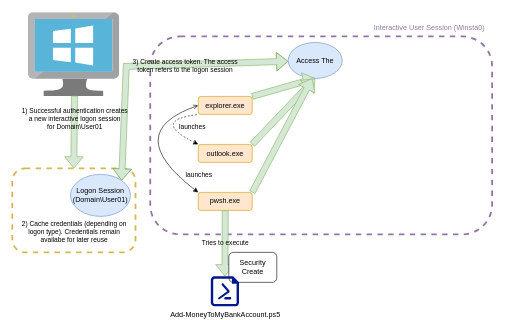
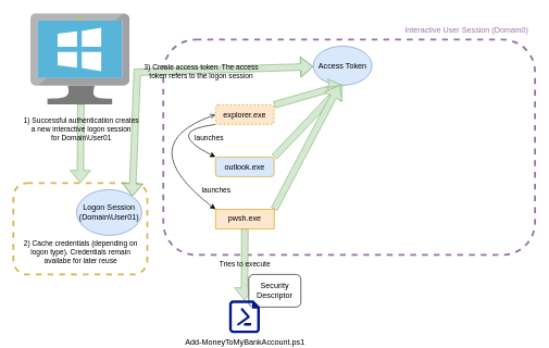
  <mxCell id="0" />
  <mxCell id="1" parent="0" />
  <mxCell id="2" value="" style="rounded=1;whiteSpace=wrap;html=1;fillColor=none;dashed=1;strokeColor=#d6b656;strokeWidth=3;" parent="1" vertex="1"><mxGeometry x="20" y="280" width="205.41" height="140" as="geometry" /></mxCell>
  <mxCell id="3" value="" style="rounded=1;whiteSpace=wrap;html=1;fillColor=none;dashed=1;strokeColor=#9673a6;strokeWidth=3;" parent="1" vertex="1"><mxGeometry x="250" y="60" width="570" height="330" as="geometry" /></mxCell>
  <mxCell id="4" value="" style="shape=flexArrow;endArrow=classic;startArrow=classic;html=1;rounded=0;fillColor=#d5e8d4;strokeColor=#82b366;exitX=1;exitY=0;exitDx=0;exitDy=0;" parent="1" source="26" target="12" edge="1"><mxGeometry width="100" height="100" relative="1" as="geometry"><mxPoint x="306.09" y="120" as="sourcePoint" /><mxPoint x="360" y="590" as="targetPoint" /><Array as="points"><mxPoint x="210" y="110" /></Array></mxGeometry></mxCell>
  <mxCell id="5" value="3) Create access token. The access&lt;br&gt;token refers to the logon session" style="edgeLabel;html=1;align=center;verticalAlign=middle;resizable=0;points=[];labelBackgroundColor=none;" parent="4" vertex="1" connectable="0"><mxGeometry x="0.041" y="-2" relative="1" as="geometry"><mxPoint x="48" y="-2" as="offset" /></mxGeometry></mxCell>
  <mxCell id="6" value="" style="shape=flexArrow;endArrow=classic;html=1;rounded=0;exitX=0.5;exitY=1;exitDx=0;exitDy=0;entryX=0.5;entryY=0;entryDx=0;entryDy=0;entryPerimeter=0;fillColor=#d5e8d4;strokeColor=#82b366;" parent="1" source="16" target="23" edge="1"><mxGeometry width="50" height="50" relative="1" as="geometry"><mxPoint x="420" y="460" as="sourcePoint" /><mxPoint x="470" y="410" as="targetPoint" /></mxGeometry></mxCell>
  <mxCell id="7" value="Tries to execute" style="edgeLabel;html=1;align=center;verticalAlign=middle;resizable=0;points=[];labelBackgroundColor=none;" parent="6" vertex="1" connectable="0"><mxGeometry x="-0.605" y="2" relative="1" as="geometry"><mxPoint x="-2" y="32" as="offset" /></mxGeometry></mxCell>
- <mxCell id="8" value="Security&lt;br&gt;Create" style="rounded=1;whiteSpace=wrap;html=1;" parent="1" vertex="1"><mxGeometry x="381" y="420" width="80" height="50" as="geometry" /></mxCell>
+ <mxCell id="8" value="Security&lt;br&gt;Descriptor" style="rounded=1;whiteSpace=wrap;html=1;" parent="1" vertex="1"><mxGeometry x="381" y="420" width="80" height="50" as="geometry" /></mxCell>
  <mxCell id="9" value="" style="image;sketch=0;aspect=fixed;html=1;points=[];align=center;fontSize=12;image=img/lib/mscae/VirtualMachineWindows.svg;" parent="1" vertex="1"><mxGeometry x="46.62" y="20" width="152.17" height="140" as="geometry" /></mxCell>
  <mxCell id="10" value="" style="shape=flexArrow;endArrow=classic;html=1;rounded=0;exitX=0.506;exitY=0.993;exitDx=0;exitDy=0;exitPerimeter=0;entryX=0.5;entryY=0;entryDx=0;entryDy=0;fillColor=#d5e8d4;strokeColor=#82b366;" parent="1" source="9" target="2" edge="1"><mxGeometry width="50" height="50" relative="1" as="geometry"><mxPoint x="245.59" y="190" as="sourcePoint" /><mxPoint x="238.045" y="280" as="targetPoint" /></mxGeometry></mxCell>
  <mxCell id="11" value="1) Successful authentication creates&lt;br&gt;a new interactive logon session&lt;br&gt;for Domain\User01" style="edgeLabel;html=1;align=center;verticalAlign=middle;resizable=0;points=[];labelBackgroundColor=none;" parent="10" vertex="1" connectable="0"><mxGeometry x="-0.387" relative="1" as="geometry"><mxPoint as="offset" /></mxGeometry></mxCell>
- <mxCell id="12" value="Access The" style="ellipse;whiteSpace=wrap;html=1;fillColor=#dae8fc;strokeColor=#6c8ebf;" parent="1" vertex="1"><mxGeometry x="480" y="70" width="90" height="60" as="geometry" /></mxCell>
+ <mxCell id="12" value="Access Token" style="ellipse;whiteSpace=wrap;html=1;fillColor=#dae8fc;strokeColor=#6c8ebf;" parent="1" vertex="1"><mxGeometry x="480" y="70" width="90" height="60" as="geometry" /></mxCell>
  <mxCell id="13" value="" style="shape=flexArrow;endArrow=classic;html=1;rounded=0;entryX=0.5;entryY=1;entryDx=0;entryDy=0;exitX=1;exitY=0;exitDx=0;exitDy=0;fillColor=#d5e8d4;strokeColor=#82b366;" parent="1" source="14" target="12" edge="1"><mxGeometry width="50" height="50" relative="1" as="geometry"><mxPoint x="420" y="240" as="sourcePoint" /><mxPoint x="470" y="190" as="targetPoint" /></mxGeometry></mxCell>
- <mxCell id="14" value="explorer.exe" style="rounded=1;whiteSpace=wrap;html=1;fillColor=#ffe6cc;strokeColor=#d79b00;" parent="1" vertex="1"><mxGeometry x="330" y="160" width="90" height="30" as="geometry" /></mxCell>
+ <mxCell id="14" value="explorer.exe" style="rounded=1;whiteSpace=wrap;html=1;fillColor=#ffe6cc;strokeColor=#d79b00;dashed=1;" parent="1" vertex="1"><mxGeometry x="330" y="160" width="90" height="30" as="geometry" /></mxCell>
  <mxCell id="15" value="" style="shape=flexArrow;endArrow=classic;html=1;rounded=0;entryX=0.5;entryY=1;entryDx=0;entryDy=0;exitX=1;exitY=0;exitDx=0;exitDy=0;fillColor=#d5e8d4;strokeColor=#82b366;" parent="1" source="17" target="12" edge="1"><mxGeometry width="50" height="50" relative="1" as="geometry"><mxPoint x="355" y="225" as="sourcePoint" /><mxPoint x="513" y="141" as="targetPoint" /></mxGeometry></mxCell>
- <mxCell id="16" value="pwsh.exe" style="rounded=1;whiteSpace=wrap;html=1;fillColor=#ffe6cc;strokeColor=#d79b00;" parent="1" vertex="1"><mxGeometry x="330" y="320" width="90" height="30" as="geometry" /></mxCell>
- <mxCell id="17" value="outlook.exe" style="rounded=1;whiteSpace=wrap;html=1;fillColor=#ffe6cc;strokeColor=#d79b00;" parent="1" vertex="1"><mxGeometry x="330" y="240" width="90" height="30" as="geometry" /></mxCell>
+ <mxCell id="16" value="pwsh.exe" style="whiteSpace=wrap;html=1;fillColor=#ffe6cc;strokeColor=#d79b00;rounded=0;" parent="1" vertex="1"><mxGeometry x="330" y="320" width="90" height="30" as="geometry" /></mxCell>
+ <mxCell id="17" value="outlook.exe" style="rounded=1;whiteSpace=wrap;html=1;fillColor=#dae8fc;strokeColor=#d79b00;" parent="1" vertex="1"><mxGeometry x="330" y="240" width="90" height="30" as="geometry" /></mxCell>
  <mxCell id="18" value="" style="shape=flexArrow;endArrow=classic;html=1;rounded=0;exitX=1;exitY=0;exitDx=0;exitDy=0;fillColor=#d5e8d4;strokeColor=#82b366;" parent="1" source="16" edge="1"><mxGeometry width="50" height="50" relative="1" as="geometry"><mxPoint x="345" y="215" as="sourcePoint" /><mxPoint x="520" y="130" as="targetPoint" /></mxGeometry></mxCell>
- <mxCell id="19" value="" style="curved=1;endArrow=none;html=1;rounded=0;endFill=0;entryX=0;entryY=1;entryDx=0;entryDy=0;exitX=0;exitY=0;exitDx=0;exitDy=0;startArrow=classic;startFill=1;dashed=1;" parent="1" source="17" target="14" edge="1"><mxGeometry width="50" height="50" relative="1" as="geometry"><mxPoint x="420" y="240" as="sourcePoint" /><mxPoint x="470" y="190" as="targetPoint" /><Array as="points"><mxPoint x="250" y="200" /></Array></mxGeometry></mxCell>
+ <mxCell id="19" value="" style="curved=1;endArrow=none;html=1;rounded=0;endFill=0;entryX=0;entryY=1;entryDx=0;entryDy=0;exitX=0;exitY=0;exitDx=0;exitDy=0;startArrow=classic;startFill=1;" parent="1" source="17" target="14" edge="1"><mxGeometry width="50" height="50" relative="1" as="geometry"><mxPoint x="420" y="240" as="sourcePoint" /><mxPoint x="470" y="190" as="targetPoint" /><Array as="points"><mxPoint x="250" y="200" /></Array></mxGeometry></mxCell>
  <mxCell id="20" value="launches" style="edgeLabel;html=1;align=center;verticalAlign=middle;resizable=0;points=[];labelBackgroundColor=none;" parent="19" vertex="1" connectable="0"><mxGeometry x="0.115" y="-2" relative="1" as="geometry"><mxPoint x="64" y="8" as="offset" /></mxGeometry></mxCell>
  <mxCell id="21" value="" style="curved=1;endArrow=open;html=1;rounded=0;endFill=0;entryX=0;entryY=0.5;entryDx=0;entryDy=0;exitX=0;exitY=0;exitDx=0;exitDy=0;startArrow=classic;startFill=1;" parent="1" source="16" target="14" edge="1"><mxGeometry width="50" height="50" relative="1" as="geometry"><mxPoint x="340" y="470" as="sourcePoint" /><mxPoint x="340" y="420" as="targetPoint" /><Array as="points"><mxPoint x="200" y="220" /></Array></mxGeometry></mxCell>
  <mxCell id="22" value="launches" style="edgeLabel;html=1;align=center;verticalAlign=middle;resizable=0;points=[];labelBackgroundColor=none;" parent="21" vertex="1" connectable="0"><mxGeometry x="0.115" y="-2" relative="1" as="geometry"><mxPoint x="126" y="70" as="offset" /></mxGeometry></mxCell>
- <mxCell id="23" value="Add-MoneyToMyBankAccount.ps5" style="sketch=0;aspect=fixed;pointerEvents=1;shadow=0;dashed=0;html=1;strokeColor=none;labelPosition=center;verticalLabelPosition=bottom;verticalAlign=top;align=center;fillColor=#00188D;shape=mxgraph.azure.powershell_file;labelBackgroundColor=none;" parent="1" vertex="1"><mxGeometry x="351" y="460" width="47" height="50" as="geometry" /></mxCell>
- <mxCell id="24" value="Interactive User&amp;nbsp;Session (Winsta0)" style="text;html=1;align=center;verticalAlign=middle;resizable=0;points=[];autosize=1;strokeColor=none;fillColor=none;fontColor=#9577a3;" parent="1" vertex="1"><mxGeometry x="610" y="30" width="210" height="30" as="geometry" /></mxCell>
+ <mxCell id="23" value="Add-MoneyToMyBankAccount.ps1" style="sketch=0;aspect=fixed;pointerEvents=1;shadow=0;dashed=0;html=1;strokeColor=none;labelPosition=center;verticalLabelPosition=bottom;verticalAlign=top;align=center;fillColor=#00188D;shape=mxgraph.azure.powershell_file;labelBackgroundColor=none;" parent="1" vertex="1"><mxGeometry x="351" y="460" width="47" height="50" as="geometry" /></mxCell>
+ <mxCell id="24" value="Interactive User&amp;nbsp;Session (Domain0)" style="text;html=1;align=center;verticalAlign=middle;resizable=0;points=[];autosize=1;strokeColor=none;fillColor=none;fontColor=#9577a3;" parent="1" vertex="1"><mxGeometry x="610" y="30" width="210" height="30" as="geometry" /></mxCell>
  <mxCell id="25" value="2) Cache credentials (depending on &lt;br&gt;logon type). Credentials remain&lt;br&gt;availabe for later reuse" style="edgeLabel;html=1;align=center;verticalAlign=middle;resizable=0;points=[];labelBackgroundColor=none;" parent="1" vertex="1" connectable="0"><mxGeometry x="122.703" y="385.997" as="geometry" /></mxCell>
  <mxCell id="26" value="Logon Session&lt;br&gt;(Domain\User01)" style="ellipse;whiteSpace=wrap;html=1;fillColor=#dae8fc;strokeColor=#6c8ebf;" parent="1" vertex="1"><mxGeometry x="117" y="290" width="100" height="70" as="geometry" /></mxCell>
